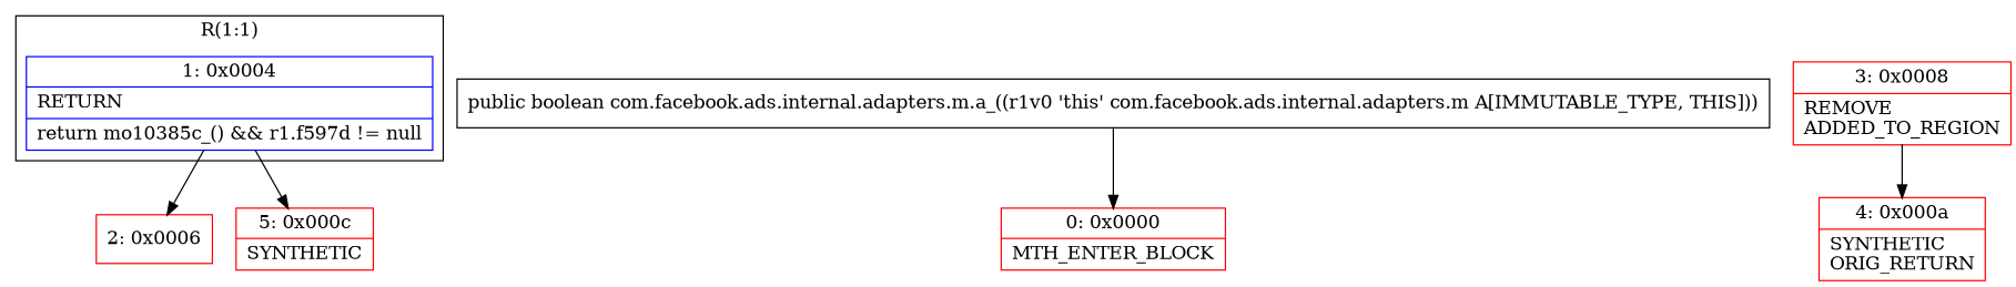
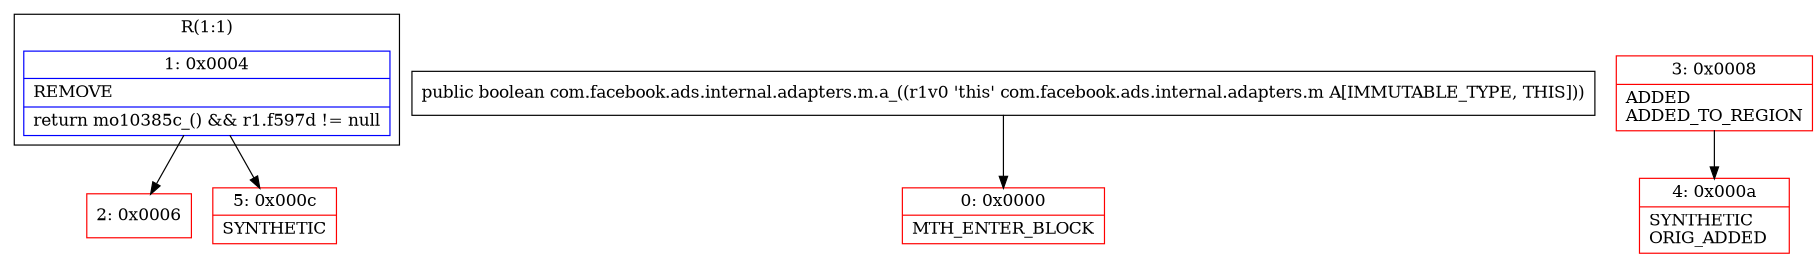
  digraph {
    node [color=red shape=record]
-   n1 [color=blue label="{1\:\ 0x0004|RETURN\l|return mo10385c_() && r1.f597d != null\l}"]
+   n1 [color=blue label="{1\:\ 0x0004|REMOVE\l|return mo10385c_() && r1.f597d != null\l}"]
    n2 [label="{2\:\ 0x0006}"]
    n3 [label="{5\:\ 0x000c|SYNTHETIC\l}"]
    n4 [label="{0\:\ 0x0000|MTH_ENTER_BLOCK\l}"]
-   n5 [label="{3\:\ 0x0008|REMOVE\lADDED_TO_REGION\l}"]
-   n6 [label="{4\:\ 0x000a|SYNTHETIC\lORIG_RETURN\l}"]
+   n5 [label="{3\:\ 0x0008|ADDED\lADDED_TO_REGION\l}"]
+   n6 [label="{4\:\ 0x000a|SYNTHETIC\lORIG_ADDED\l}"]
    n7 [label="{public boolean com.facebook.ads.internal.adapters.m.a_((r1v0 'this' com.facebook.ads.internal.adapters.m A[IMMUTABLE_TYPE, THIS])) }" color=""]
    subgraph cluster_1 {
      label="R(1:1)"
      n1
    }
    n1 -> n2
    n1 -> n3
    n5 -> n6
    n7 -> n4
  }
